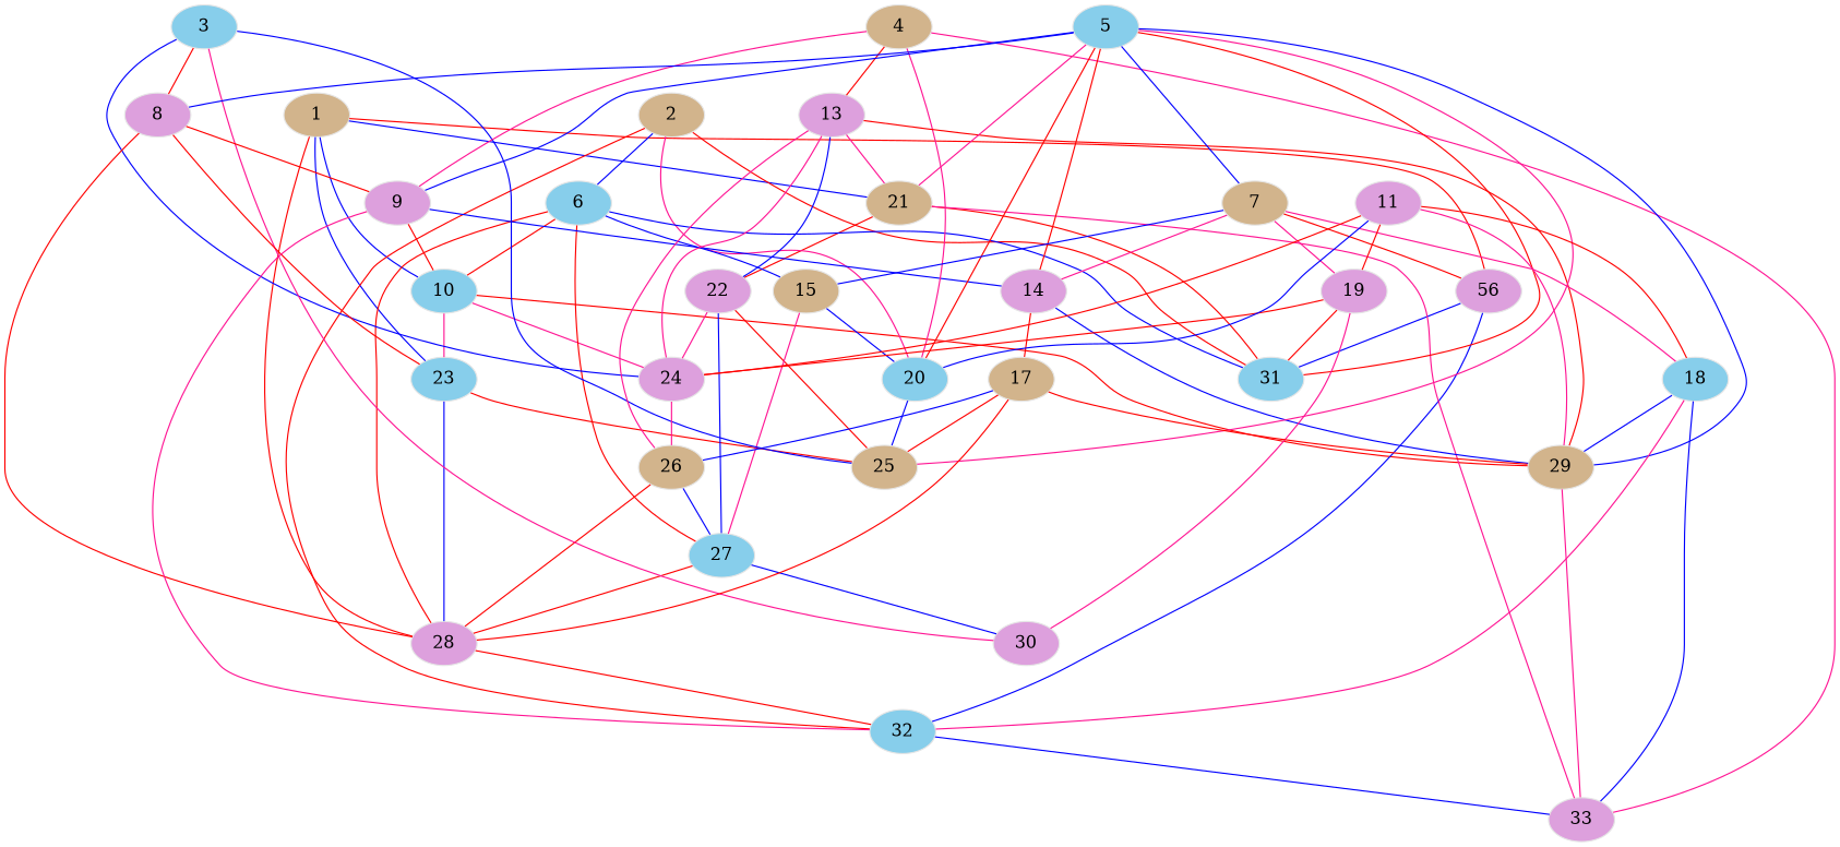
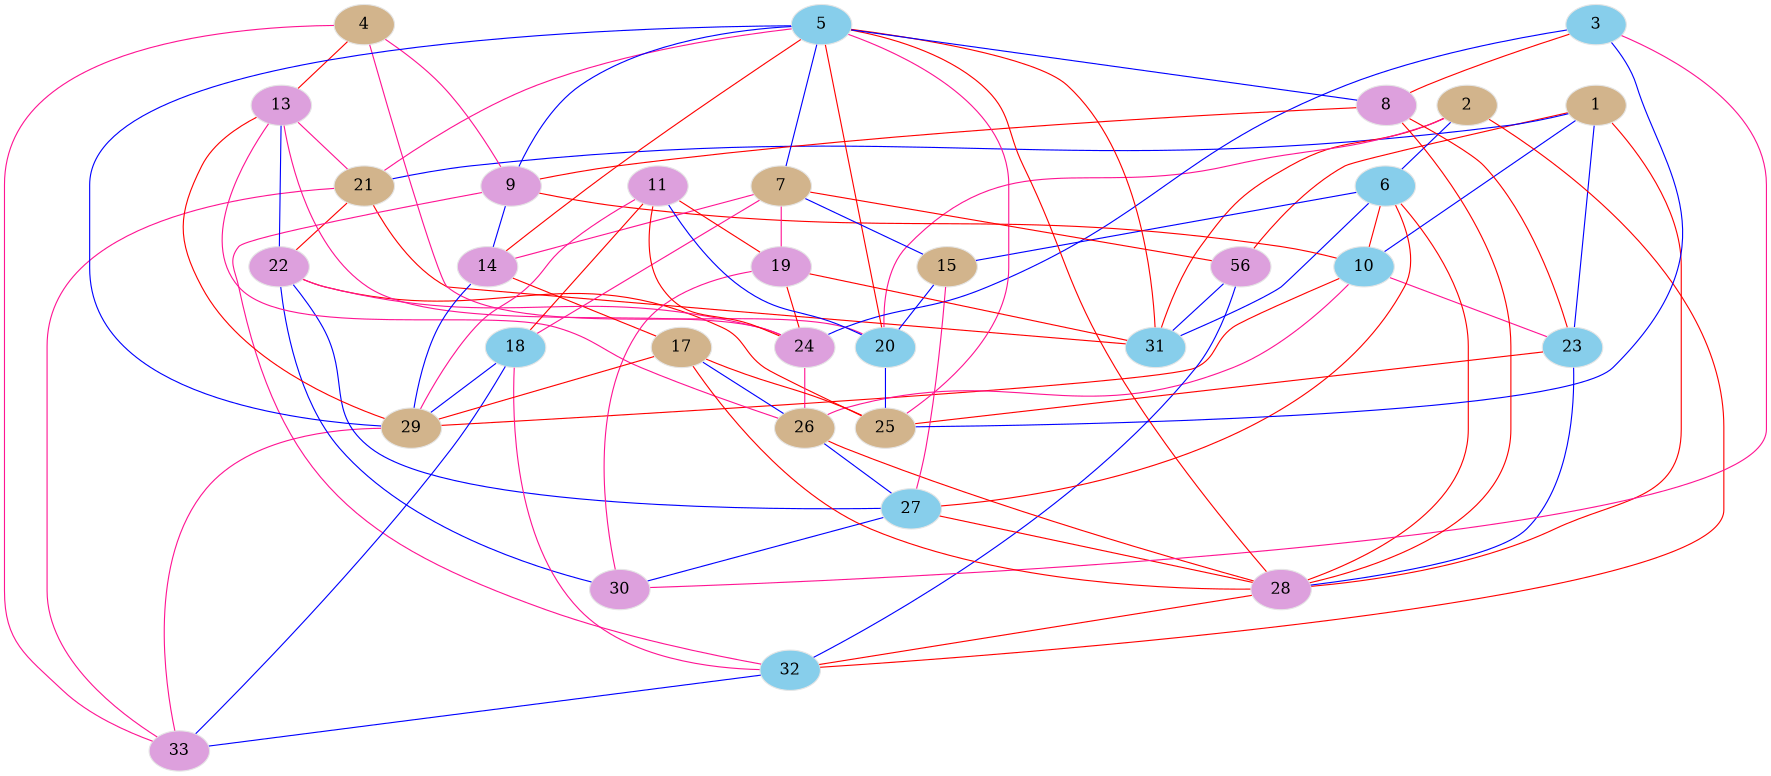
  graph {
    node [color=gray90 fillcolor=plum style=filled]
    edge [color=red weight=1.0]
    1 [fillcolor=tan]
    10 [fillcolor=skyblue]
    n3 [label=56]
    21 [fillcolor=tan]
    23 [fillcolor=skyblue]
    28
    29 [fillcolor=tan]
    26 [fillcolor=tan]
    31 [fillcolor=skyblue]
    32 [fillcolor=skyblue]
    33
    22
    25 [fillcolor=tan]
    2 [fillcolor=tan]
    6 [fillcolor=skyblue]
    20 [fillcolor=skyblue]
    15 [fillcolor=tan]
    27 [fillcolor=skyblue]
    3 [fillcolor=skyblue]
    8
    24
    30
    9
    4 [fillcolor=tan]
    13
    14
    5 [fillcolor=skyblue]
    7 [fillcolor=tan]
    18 [fillcolor=skyblue]
    19
    17 [fillcolor=tan]
    11
    1 -- 10 [color=blue]
    1 -- n3
    1 -- 21 [color=blue]
    1 -- 23 [color=blue]
    1 -- 28 [weight=2.0]
    10 -- 23 [color=deeppink]
    10 -- 29
-   10 -- 24 [color=deeppink]
+   10 -- 26 [color=deeppink]
    n3 -- 31 [color=blue]
    n3 -- 32 [color=blue]
    21 -- 31
    21 -- 33 [color=deeppink]
    21 -- 22
    23 -- 28 [color=blue]
    23 -- 25
    28 -- 32
    29 -- 33 [color=deeppink]
    26 -- 28
    26 -- 27 [color=blue]
    32 -- 33 [color=blue]
    22 -- 25
    22 -- 27 [color=blue]
    22 -- 24 [color=deeppink]
+   22 -- 30 [color=blue]
    2 -- 31
    2 -- 32
    2 -- 6 [color=blue]
    2 -- 20 [color=deeppink]
    6 -- 10
    6 -- 28
    6 -- 31 [color=blue]
    6 -- 15 [color=blue]
    6 -- 27
    20 -- 25 [color=blue]
    15 -- 20 [color=blue]
    15 -- 27 [color=deeppink]
    27 -- 28
    27 -- 30 [color=blue]
    3 -- 25 [color=blue]
    3 -- 8
    3 -- 24 [color=blue]
    3 -- 30 [color=deeppink]
    8 -- 23 [weight=2.0]
    8 -- 28
    8 -- 9
    24 -- 26 [color=deeppink]
    9 -- 10
    9 -- 32 [color=deeppink]
    9 -- 14 [color=blue]
    4 -- 33 [color=deeppink]
    4 -- 20 [color=deeppink]
    4 -- 9 [color=deeppink]
    4 -- 13
    13 -- 21 [color=deeppink]
    13 -- 29
    13 -- 26 [color=deeppink]
    13 -- 22 [color=blue]
    13 -- 24 [color=deeppink]
    14 -- 29 [color=blue]
    14 -- 17 [weight=2.0]
    5 -- 21 [color=deeppink]
+   5 -- 28
    5 -- 29 [color=blue]
    5 -- 31
    5 -- 25 [color=deeppink]
    5 -- 20
    5 -- 8 [color=blue]
    5 -- 9 [color=blue]
    5 -- 14
    5 -- 7 [color=blue]
    7 -- n3
    7 -- 15 [color=blue]
    7 -- 14 [color=deeppink]
    7 -- 18 [color=deeppink]
    7 -- 19 [color=deeppink]
    18 -- 29 [color=blue]
    18 -- 32 [color=deeppink]
    18 -- 33 [color=blue]
    19 -- 31
    19 -- 24
    19 -- 30 [color=deeppink weight=2.0]
    17 -- 28
    17 -- 29
    17 -- 26 [color=blue]
    17 -- 25
    11 -- 29 [color=deeppink]
    11 -- 20 [color=blue]
    11 -- 24
    11 -- 18 [weight=2.0]
    11 -- 19
  }
